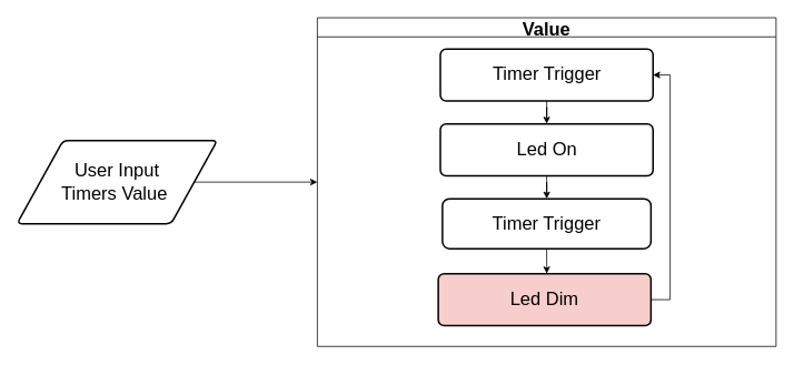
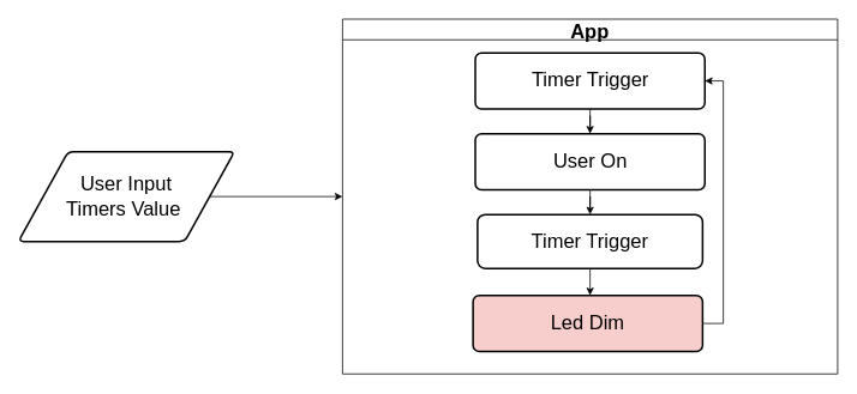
  <mxCell id="0" />
  <mxCell id="1" parent="0" />
  <mxCell id="2" value="" style="edgeStyle=orthogonalEdgeStyle;rounded=0;orthogonalLoop=1;jettySize=auto;html=1;fontSize=22;entryX=0;entryY=0.5;entryDx=0;entryDy=0;" edge="1" parent="1" source="3" target="4"><mxGeometry relative="1" as="geometry"><mxPoint x="310" y="218" as="targetPoint" /></mxGeometry></mxCell>
  <mxCell id="3" value="User Input &lt;br&gt;Timers Value&amp;nbsp;" style="shape=parallelogram;html=1;strokeWidth=2;perimeter=parallelogramPerimeter;whiteSpace=wrap;rounded=1;arcSize=12;size=0.23;fontSize=22;" vertex="1" parent="1"><mxGeometry x="20" y="168" width="240" height="100" as="geometry" /></mxCell>
- <mxCell id="4" value="Value" style="swimlane;fontSize=22;startSize=23;" vertex="1" parent="1"><mxGeometry x="380" y="20.5" width="550" height="395" as="geometry" /></mxCell>
+ <mxCell id="4" value="App" style="swimlane;fontSize=22;startSize=23;" vertex="1" parent="1"><mxGeometry x="380" y="20.5" width="550" height="395" as="geometry" /></mxCell>
  <mxCell id="5" value="" style="edgeStyle=orthogonalEdgeStyle;rounded=0;orthogonalLoop=1;jettySize=auto;html=1;fontSize=22;" edge="1" parent="4" source="6" target="9"><mxGeometry relative="1" as="geometry" /></mxCell>
- <mxCell id="6" value="Led On" style="rounded=1;whiteSpace=wrap;html=1;absoluteArcSize=1;arcSize=14;strokeWidth=2;fontSize=22;" vertex="1" parent="4"><mxGeometry x="147.5" y="127.5" width="255" height="62.5" as="geometry" /></mxCell>
+ <mxCell id="6" value="User On" style="rounded=1;whiteSpace=wrap;html=1;absoluteArcSize=1;arcSize=14;strokeWidth=2;fontSize=22;" vertex="1" parent="4"><mxGeometry x="147.5" y="127.5" width="255" height="62.5" as="geometry" /></mxCell>
  <mxCell id="7" style="edgeStyle=orthogonalEdgeStyle;rounded=0;orthogonalLoop=1;jettySize=auto;html=1;entryX=0.5;entryY=0;entryDx=0;entryDy=0;fontSize=22;" edge="1" parent="4" source="8" target="6"><mxGeometry relative="1" as="geometry" /></mxCell>
  <mxCell id="8" value="Timer Trigger" style="rounded=1;whiteSpace=wrap;html=1;absoluteArcSize=1;arcSize=14;strokeWidth=2;fontSize=22;" vertex="1" parent="4"><mxGeometry x="147.5" y="37.5" width="255" height="62.5" as="geometry" /></mxCell>
  <mxCell id="9" value="Timer Trigger" style="whiteSpace=wrap;html=1;fontSize=22;rounded=1;arcSize=14;strokeWidth=2;" vertex="1" parent="4"><mxGeometry x="150" y="217.5" width="250" height="60" as="geometry" /></mxCell>
  <mxCell id="10" style="edgeStyle=orthogonalEdgeStyle;rounded=0;orthogonalLoop=1;jettySize=auto;html=1;entryX=1;entryY=0.5;entryDx=0;entryDy=0;fontSize=22;" edge="1" parent="4" source="11" target="8"><mxGeometry relative="1" as="geometry"><Array as="points"><mxPoint x="423" y="339" /><mxPoint x="423" y="69" /></Array></mxGeometry></mxCell>
  <mxCell id="11" value="Led Dim" style="rounded=1;whiteSpace=wrap;html=1;absoluteArcSize=1;arcSize=14;strokeWidth=2;fontSize=22;fillColor=#f8cecc;" vertex="1" parent="4"><mxGeometry x="145" y="307.5" width="255" height="62.5" as="geometry" /></mxCell>
  <mxCell id="12" style="edgeStyle=orthogonalEdgeStyle;rounded=0;orthogonalLoop=1;jettySize=auto;html=1;fontSize=22;" edge="1" parent="1" source="9"><mxGeometry relative="1" as="geometry"><mxPoint x="655" y="328" as="targetPoint" /></mxGeometry></mxCell>
